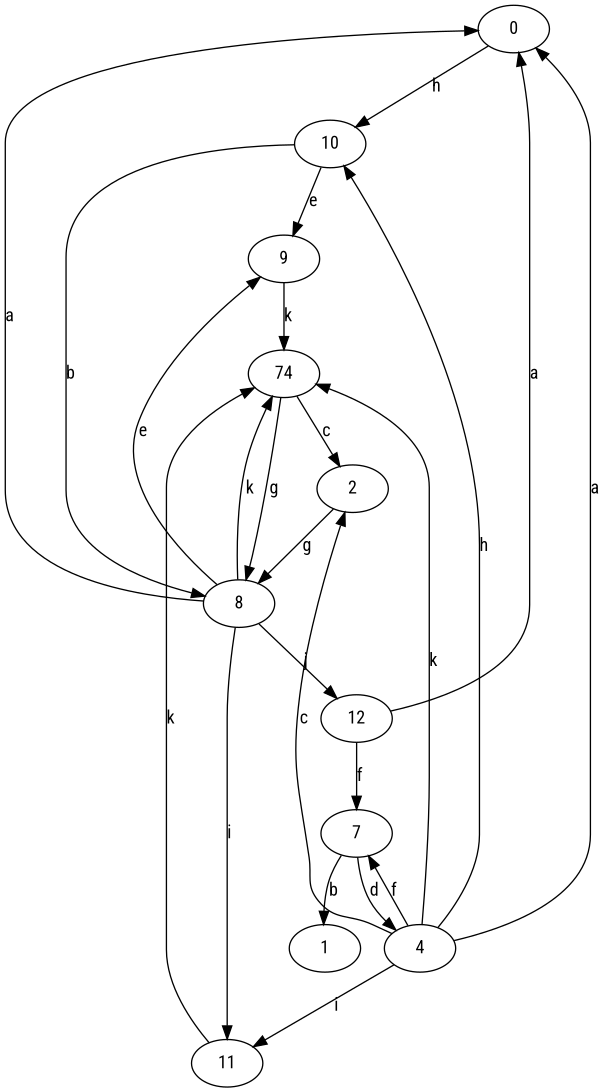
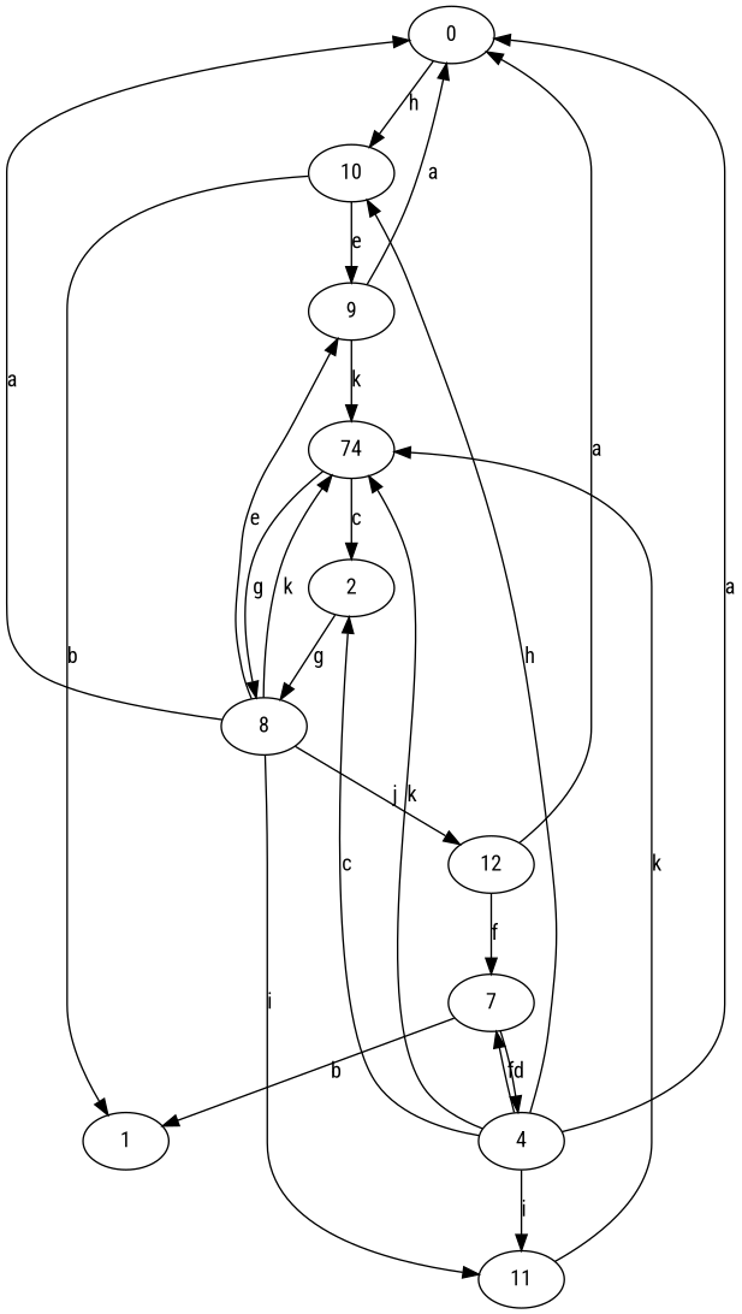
  strict digraph {
    fontname="Roboto Condensed"
    node [fontname="Roboto Condensed"]
    edge [fontname="Roboto Condensed"]
    0
    10
    n3 [label=9]
    1
    2
    8
    11
    n8 [label=74]
    12
    4
    7
    0 -> 10 [label=h]
    10 -> n3 [label=e]
-   10 -> 8 [label=b]
+   10 -> 1 [label=b]
+   n3 -> 0 [label=a]
    n3 -> n8 [label=k]
    2 -> 8 [label=g]
    8 -> 0 [label=a]
    8 -> n3 [label=e]
    8 -> 11 [label=i]
    8 -> n8 [label=k]
    8 -> 12 [label=j]
    11 -> n8 [label=k]
    n8 -> 2 [label=c]
    n8 -> 8 [label=g]
    12 -> 0 [label=a]
    12 -> 7 [label=f]
    4 -> 0 [label=a]
    4 -> 10 [label=h]
    4 -> 2 [label=c]
    4 -> 11 [label=i]
    4 -> n8 [label=k]
    4 -> 7 [label=f]
    7 -> 1 [label=b]
    7 -> 4 [label=d]
  }
